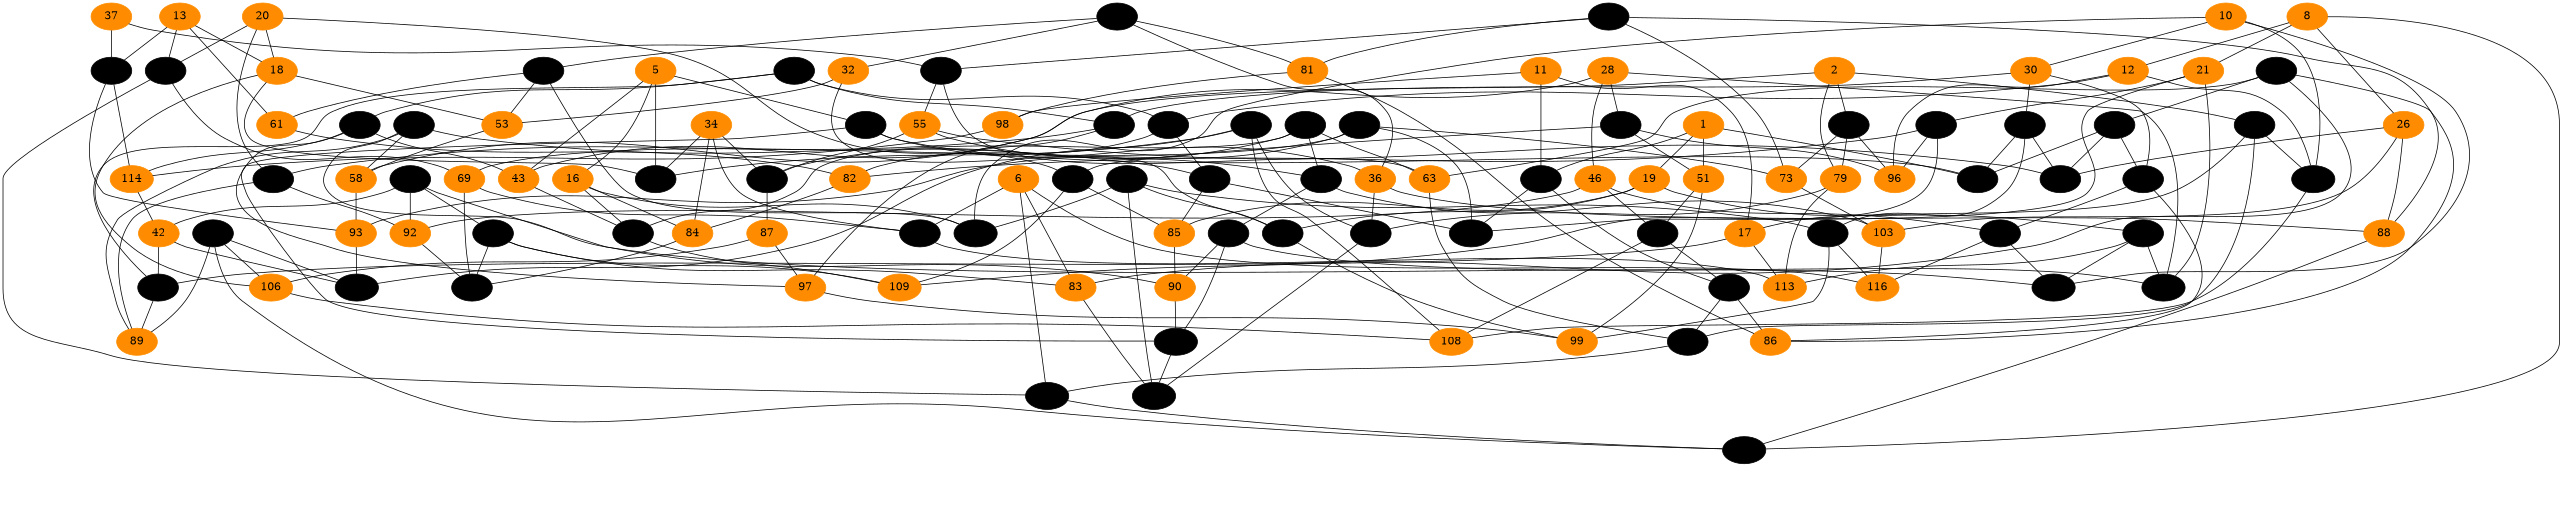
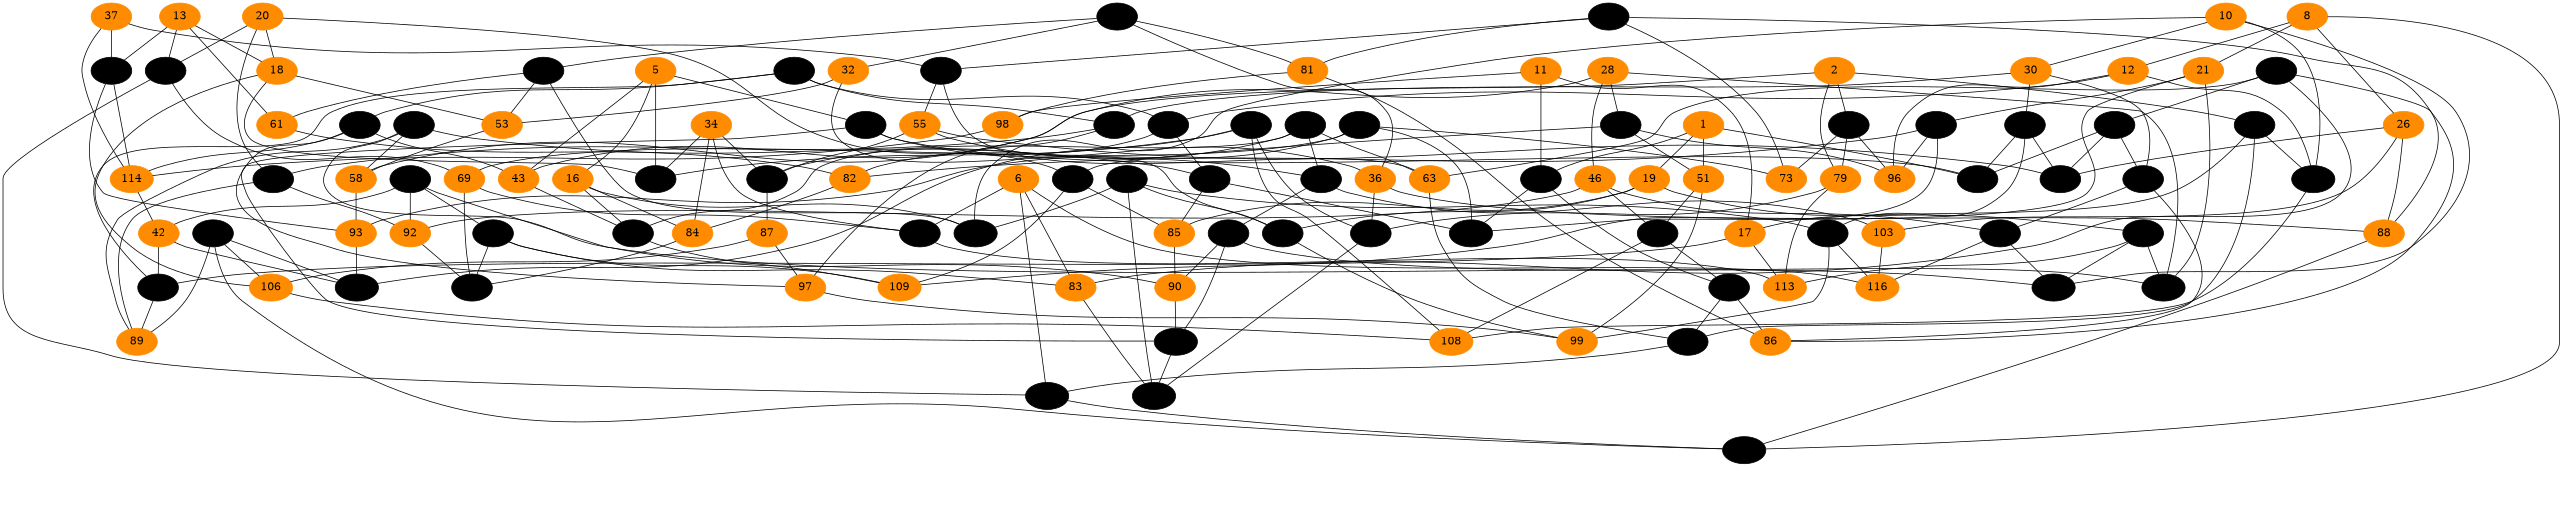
  graph {
    node [color=black style=filled]
    1 [color=darkorange]
    19 [color=darkorange]
    51 [color=darkorange]
    56
    80
    57
    62
    85 [color=darkorange]
    67
    99 [color=darkorange]
    110
    75
    2 [color=darkorange]
    3
    47
    58 [color=darkorange]
    79 [color=darkorange]
    17 [color=darkorange]
    78
    101
    96 [color=darkorange]
    73 [color=darkorange]
    93 [color=darkorange]
    113 [color=darkorange]
    91
    60
    102
    108 [color=darkorange]
    4
    35
    42 [color=darkorange]
    90 [color=darkorange]
    92 [color=darkorange]
    83 [color=darkorange]
    95
    109 [color=darkorange]
    115
    104
    5 [color=darkorange]
    7
    16 [color=darkorange]
    43 [color=darkorange]
    45
    36 [color=darkorange]
    112
    77
    84 [color=darkorange]
    6 [color=darkorange]
    94
    116 [color=darkorange]
    105
    111
    88 [color=darkorange]
    8 [color=darkorange]
    12 [color=darkorange]
    21 [color=darkorange]
    26 [color=darkorange]
    41
    38
    100
    71
    103 [color=darkorange]
    9
    44
    89 [color=darkorange]
    107
    10 [color=darkorange]
    30 [color=darkorange]
    31
    50
    52
    11 [color=darkorange]
    98 [color=darkorange]
    87 [color=darkorange]
    106 [color=darkorange]
    97 [color=darkorange]
    114 [color=darkorange]
    82 [color=darkorange]
    13 [color=darkorange]
    18 [color=darkorange]
    33
    61 [color=darkorange]
    66
    53 [color=darkorange]
    69 [color=darkorange]
    14
    25
    32 [color=darkorange]
    81 [color=darkorange]
    86 [color=darkorange]
    15
    39
    76
    20 [color=darkorange]
    70
    22
    49
    63 [color=darkorange]
    23
    72
    24
    48
    55 [color=darkorange]
    27
    28 [color=darkorange]
    40
    46 [color=darkorange]
    64
    29
    34 [color=darkorange]
    74
    37 [color=darkorange]
    65
    54
    68
    59
    1 -- 19
    1 -- 51
    1 -- 56
    1 -- 80
    19 -- 57
    19 -- 62
    19 -- 85
    51 -- 67
    51 -- 99
    56 -- 110
    56 -- 75
    57 -- 99
    62 -- 113
    62 -- 100
    62 -- 107
    85 -- 90
    67 -- 75
    67 -- 108
    75 -- 78
    75 -- 86
    2 -- 3
    2 -- 47
    2 -- 58
    2 -- 79
    3 -- 17
    3 -- 78
    3 -- 101
    47 -- 79
    47 -- 96
    47 -- 73
    58 -- 93
    79 -- 113
    79 -- 91
    17 -- 113
    17 -- 60
    78 -- 102
    101 -- 108
-   73 -- 103
    93 -- 115
    91 -- 105
    60 -- 89
    102 -- 111
    4 -- 35
    4 -- 42
    4 -- 90
    4 -- 92
    35 -- 83
    35 -- 95
    35 -- 109
    42 -- 60
    42 -- 115
    90 -- 104
    92 -- 95
    83 -- 105
    104 -- 105
    5 -- 7
    5 -- 16
    5 -- 43
    5 -- 45
    7 -- 80
    7 -- 104
    7 -- 36
    16 -- 112
    16 -- 77
    16 -- 84
    43 -- 77
    36 -- 91
    36 -- 88
    77 -- 109
    84 -- 95
    6 -- 102
    6 -- 83
    6 -- 94
    6 -- 116
    94 -- 113
    88 -- 111
    8 -- 111
    8 -- 12
    8 -- 21
    8 -- 26
    12 -- 101
    12 -- 96
    12 -- 41
    21 -- 110
    21 -- 38
    21 -- 100
    26 -- 88
    26 -- 71
    26 -- 103
    41 -- 44
    41 -- 82
    38 -- 96
    38 -- 109
    38 -- 82
    103 -- 116
    9 -- 58
    9 -- 44
    9 -- 89
    9 -- 107
    44 -- 85
    44 -- 110
    10 -- 101
    10 -- 112
    10 -- 107
    10 -- 30
    30 -- 31
    30 -- 50
    30 -- 52
    31 -- 97
    31 -- 76
    50 -- 80
    50 -- 71
    50 -- 72
    52 -- 86
    52 -- 64
    11 -- 56
    11 -- 17
    11 -- 98
    98 -- 114
    87 -- 106
    87 -- 97
    106 -- 108
    97 -- 99
    114 -- 42
    82 -- 84
    13 -- 18
    13 -- 33
    13 -- 61
    13 -- 66
    18 -- 45
    18 -- 106
    18 -- 53
    33 -- 102
    33 -- 69
    61 -- 82
    66 -- 93
    66 -- 114
    53 -- 58
    69 -- 95
    69 -- 94
    14 -- 36
    14 -- 25
    14 -- 32
    14 -- 81
    25 -- 112
    25 -- 61
    25 -- 53
    32 -- 57
    32 -- 53
    81 -- 98
    81 -- 86
    15 -- 60
    15 -- 41
    15 -- 31
    15 -- 39
    39 -- 43
    39 -- 97
    39 -- 114
    76 -- 92
    76 -- 89
    20 -- 18
    20 -- 33
    20 -- 76
    20 -- 70
    70 -- 85
    70 -- 109
    22 -- 83
    22 -- 86
    22 -- 49
    22 -- 63
    49 -- 80
    49 -- 71
    49 -- 52
    63 -- 78
    23 -- 57
    23 -- 112
    23 -- 105
    23 -- 72
    72 -- 99
    72 -- 116
    24 -- 73
    24 -- 88
    24 -- 81
    24 -- 48
    48 -- 63
    48 -- 55
    55 -- 71
    55 -- 74
    55 -- 65
    27 -- 91
    27 -- 108
    27 -- 115
    27 -- 45
    28 -- 43
    28 -- 100
    28 -- 40
    28 -- 46
    40 -- 51
    40 -- 96
    40 -- 70
    46 -- 67
    46 -- 92
    46 -- 64
    64 -- 116
    64 -- 107
    29 -- 115
    29 -- 111
    29 -- 89
    29 -- 106
    34 -- 45
    34 -- 84
    34 -- 94
    34 -- 74
    74 -- 87
+   37 -- 114
    37 -- 66
    37 -- 48
    65 -- 103
    65 -- 68
    54 -- 77
    54 -- 63
    54 -- 74
    54 -- 65
    68 -- 90
    68 -- 104
    68 -- 100
    59 -- 110
    59 -- 73
    59 -- 93
    59 -- 69
  }
